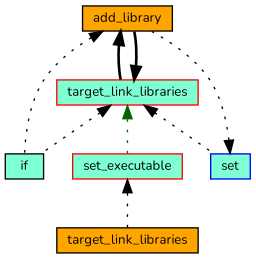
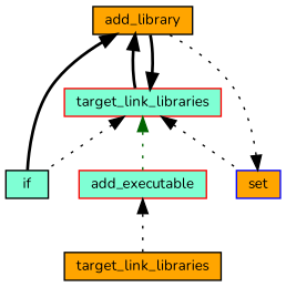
  digraph {
    fontname=Nunito
    rankdir=TB
    node [color=black fillcolor=orange fontname=Nunito fontsize=10 shape=record style=filled]
    edge [color=black dir=back fontname=Nunito fontsize=10 labelfontname=Helvetica labelfontsize=10 style=dotted]
    n1 [fontcolor=black height=0.2 label=add_library width=0.4]
    n2 [color=red fillcolor=aquamarine height=0.2 label=target_link_libraries width=0.4]
    n3 [fillcolor=aquamarine height=0.2 label=if width=0.4]
-   n4 [color=blue fillcolor=aquamarine height=0.2 label=set width=0.4]
-   n5 [color=red fillcolor=aquamarine height=0.2 label=set_executable width=0.4]
+   n4 [color=blue height=0.2 label=set width=0.4]
+   n5 [color=red fillcolor=aquamarine height=0.2 label=add_executable width=0.4]
    n6 [height=0.2 label=target_link_libraries width=0.4]
    n1 -> n2 [style=bold]
-   n1 -> n3
+   n1 -> n3 [style=bold]
    n2 -> n1 [style=bold]
    n2 -> n3
    n2 -> n4
    n2 -> n5 [color=darkgreen]
    n4 -> n1
    n5 -> n6
  }
